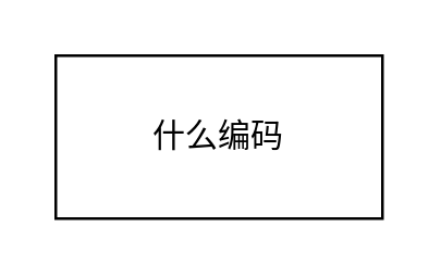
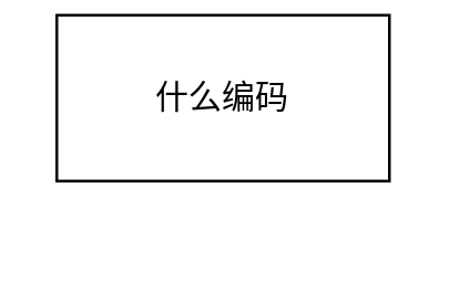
  <mxCell id="0" />
  <mxCell id="1" parent="0" />
- <mxCell id="2" value="什么编码" style="whiteSpace=wrap;html=1;" vertex="1" parent="1"><mxGeometry x="20" y="20" width="120" height="60" as="geometry" /></mxCell>
+ <mxCell id="2" value="什么编码" style="whiteSpace=wrap;html=1;" vertex="1" parent="1"><mxGeometry x="20" y="5" width="120" height="60" as="geometry" /></mxCell>
